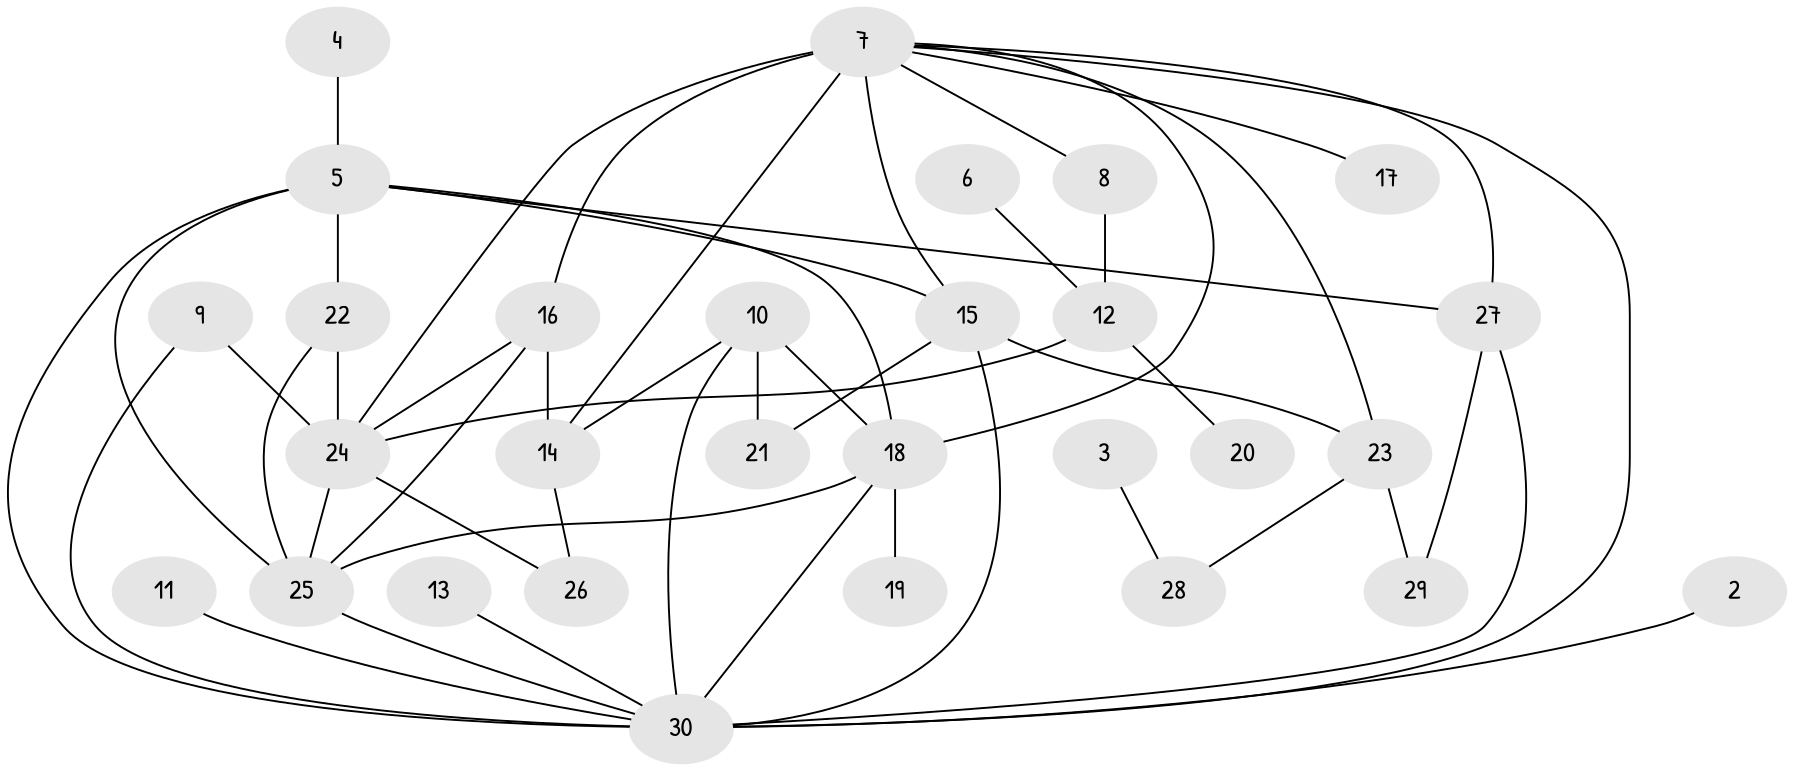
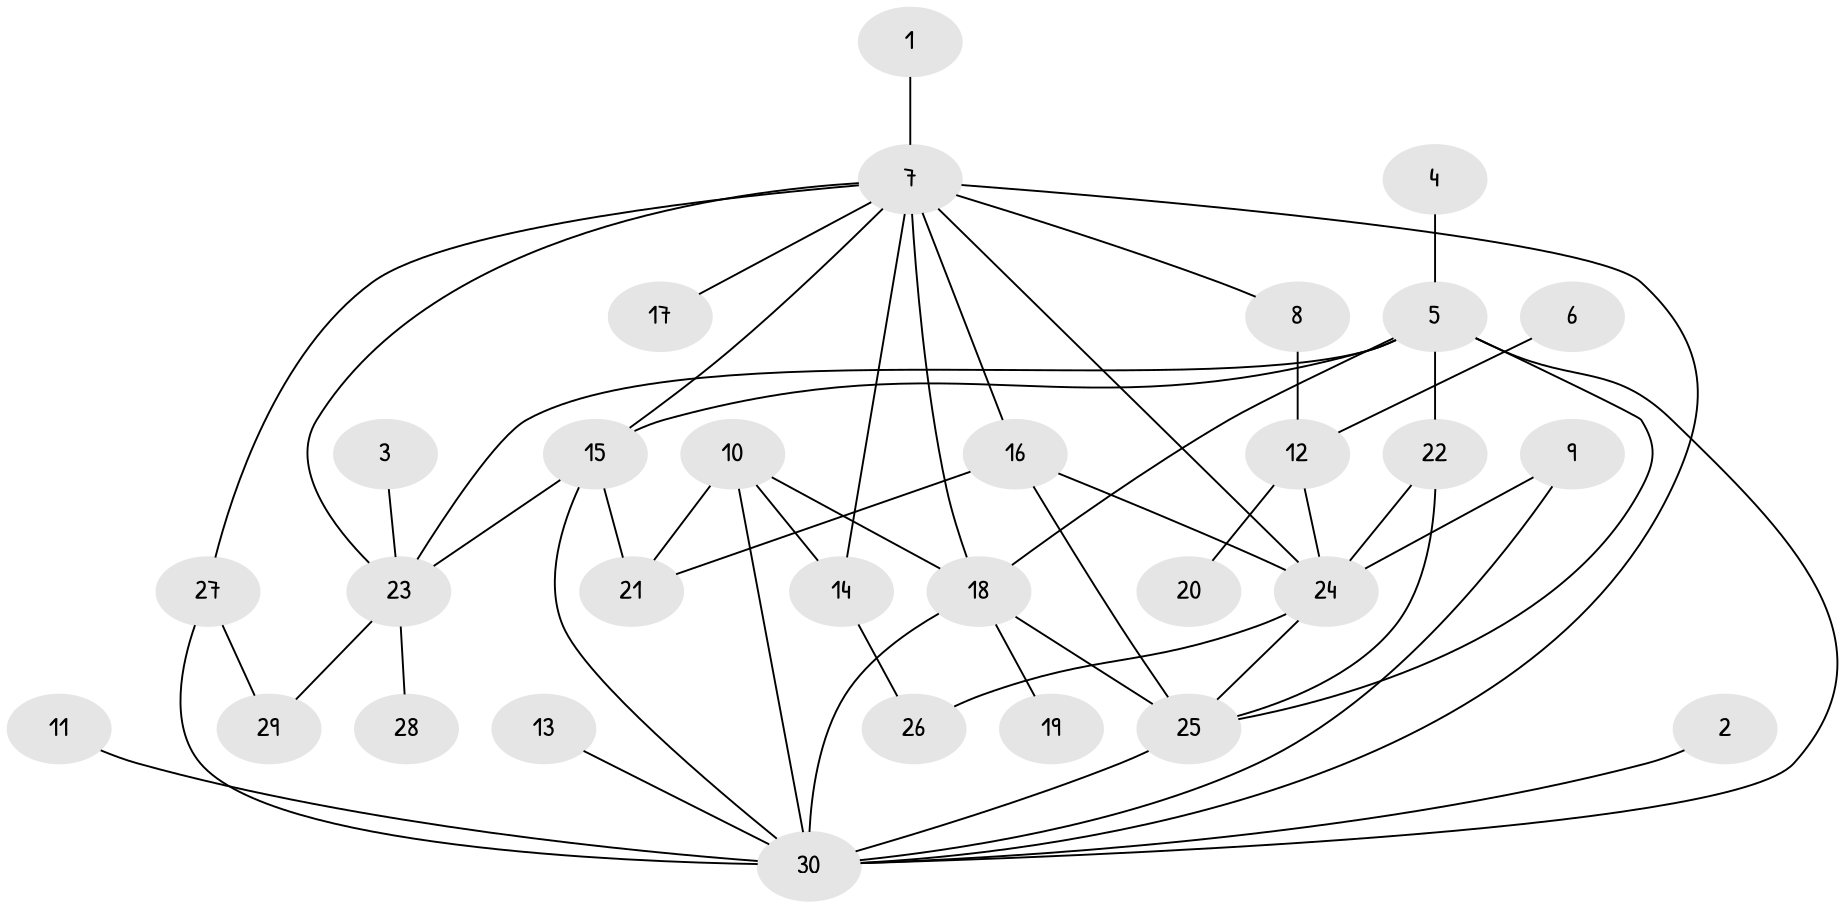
  graph {
    fontname="Patrick Hand"
    node [color=gray90 fontname="Patrick Hand" style=filled]
    edge [fontname="Patrick Hand" weight=1.0]
+   1
    7
    30
    23
    15
    18
    27
    8
    14
    16
    17
    24
    2
    3
    28
    29
    4
    5
    22
    25
    21
    19
    6
    12
    20
    26
    9
    10
    11
    13
+   1 -- 7
    7 -- 30
    7 -- 23
    7 -- 15 [weight=2.0]
    7 -- 18
    7 -- 27
    7 -- 8
    7 -- 14
    7 -- 16
    7 -- 17
    7 -- 24 [weight=3.0]
    23 -- 28
    23 -- 29
    15 -- 30
    15 -- 23
    15 -- 21
    18 -- 30
    18 -- 25 [weight=2.0]
    18 -- 19
    27 -- 30
    27 -- 29
    8 -- 12
    14 -- 26
    16 -- 24
    16 -- 25
-   16 -- 14
+   16 -- 21
    24 -- 25
    24 -- 26
    2 -- 30
-   3 -- 28
+   3 -- 23
    4 -- 5
    5 -- 30
    5 -- 15 [weight=2.0]
    5 -- 18
-   5 -- 27
+   5 -- 23
    5 -- 22
    5 -- 25
    22 -- 24 [weight=2.0]
    22 -- 25
    25 -- 30
    6 -- 12
    12 -- 24
    12 -- 20
    9 -- 30
    9 -- 24
    10 -- 30
    10 -- 18
    10 -- 14
    10 -- 21
    11 -- 30
    13 -- 30
  }
